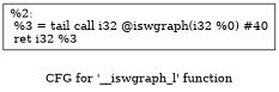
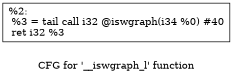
  digraph {
    label="CFG for '__iswgraph_l' function"
-   n1 [label="{%2:\l  %3 = tail call i32 @iswgraph(i32 %0) #40\l  ret i32 %3\l}" shape=record style=filled fillcolor=white color=black]
+   n1 [label="{%2:\l  %3 = tail call i32 @iswgraph(i34 %0) #40\l  ret i32 %3\l}" shape=record style=filled fillcolor=white color=black]
  }
